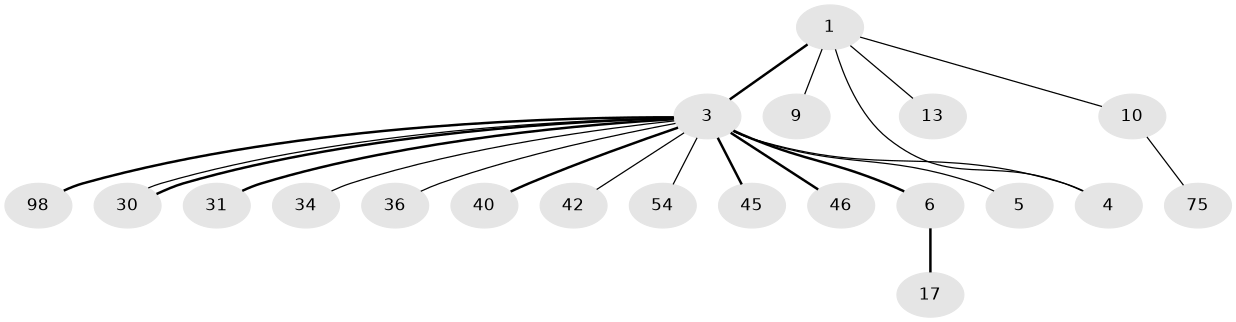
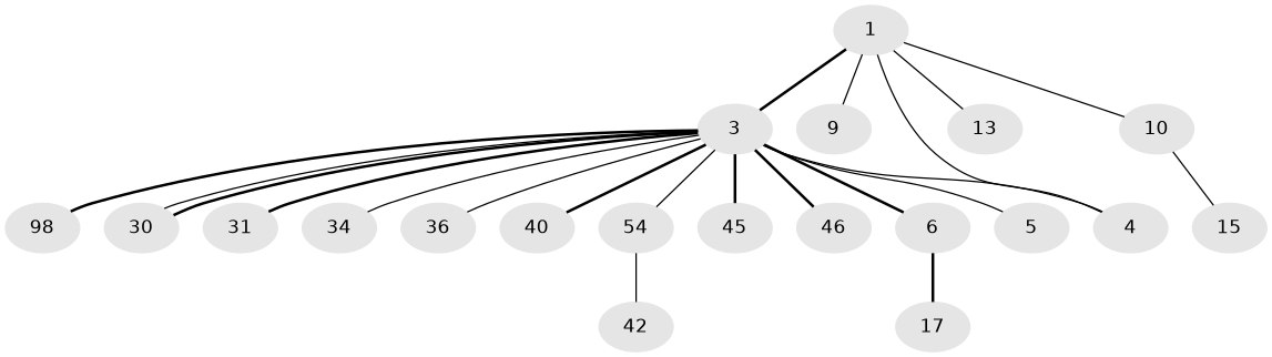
  graph {
    fontname="DejaVu Sans"
    node [color=gray90 fontname="DejaVu Sans" style=filled]
    edge [fontname="DejaVu Sans" style=solid]
    1 [super="+12+2+50+32+16"]
    3 [super="+25+18+7"]
    9 [super="+39"]
    10 [super="+47"]
    13
    4 [super="+29+8"]
    6 [super="+48+51+19+23+11+26"]
    5
    n9 [label=98]
    30
    31
    34 [super="+37"]
    36
    40
    42
    n16 [label=54]
    45
    46
    17
-   15 [label=75]
+   15
    1 -- 3 [style=bold weight=4]
    1 -- 9
    1 -- 10
    1 -- 13 [weight=2]
    1 -- 4 [weight=2]
    3 -- 4 [weight=2]
    3 -- 6 [style=bold]
    3 -- 5
    3 -- n9 [style=bold]
    3 -- 30
    3 -- 30 [style=bold]
    3 -- 31 [style=bold]
    3 -- 34
    3 -- 36
    3 -- 40 [style=bold]
-   3 -- 42
+   n16 -- 42
    3 -- n16
    3 -- 45 [style=bold]
    3 -- 46 [style=bold]
    10 -- 15
    6 -- 17 [style=bold]
  }
